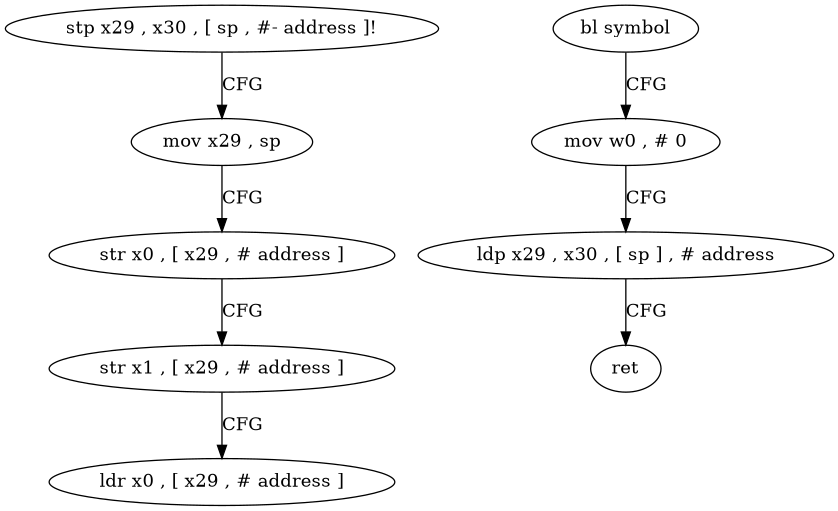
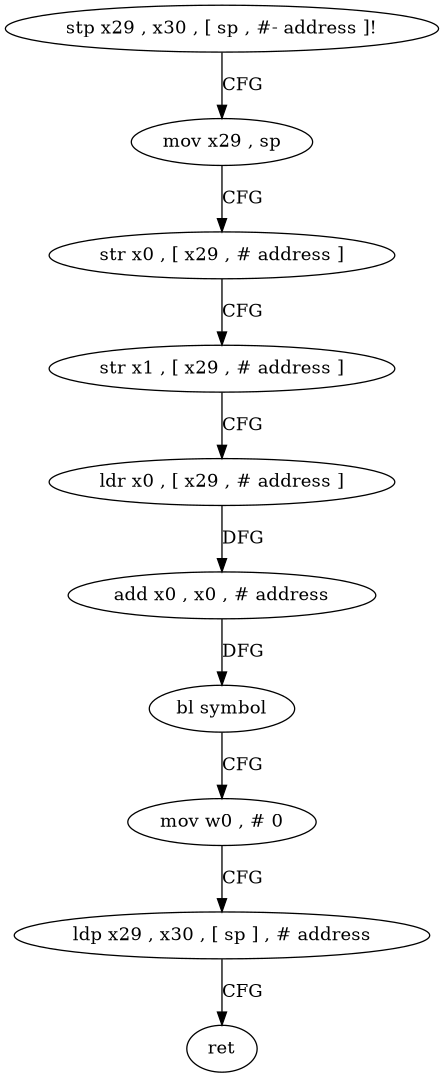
  digraph {
    n1 [label="stp x29 , x30 , [ sp , #- address ]!"]
    n2 [label="mov x29 , sp"]
    n3 [label="str x0 , [ x29 , # address ]"]
    n4 [label="str x1 , [ x29 , # address ]"]
    n5 [label="ldr x0 , [ x29 , # address ]"]
+   n6 [label="add x0 , x0 , # address"]
    n7 [label="bl symbol"]
    n8 [label="mov w0 , # 0"]
    n9 [label="ldp x29 , x30 , [ sp ] , # address"]
    n10 [label=ret]
    n1 -> n2 [label=CFG]
    n2 -> n3 [label=CFG]
    n3 -> n4 [label=CFG]
    n4 -> n5 [label=CFG]
+   n5 -> n6 [label=DFG]
+   n6 -> n7 [label=DFG]
    n7 -> n8 [label=CFG]
    n8 -> n9 [label=CFG]
    n9 -> n10 [label=CFG]
  }
